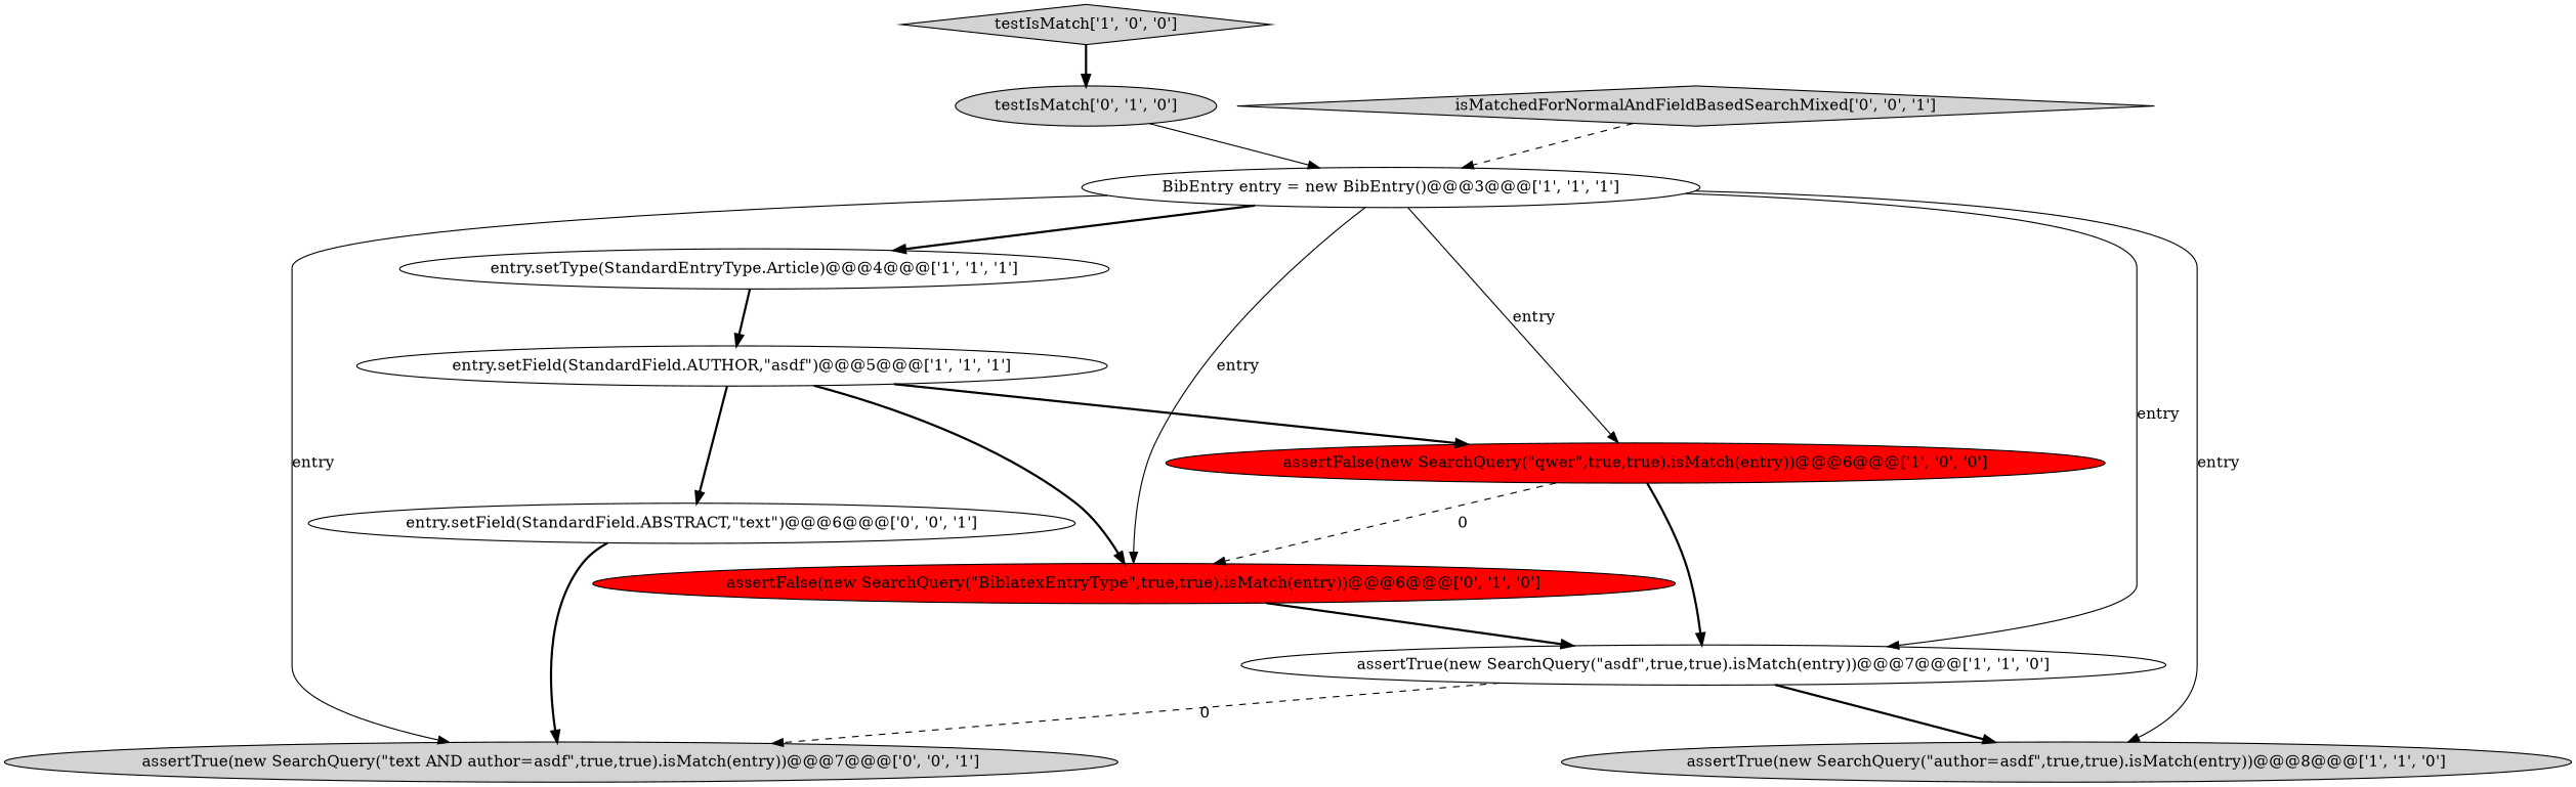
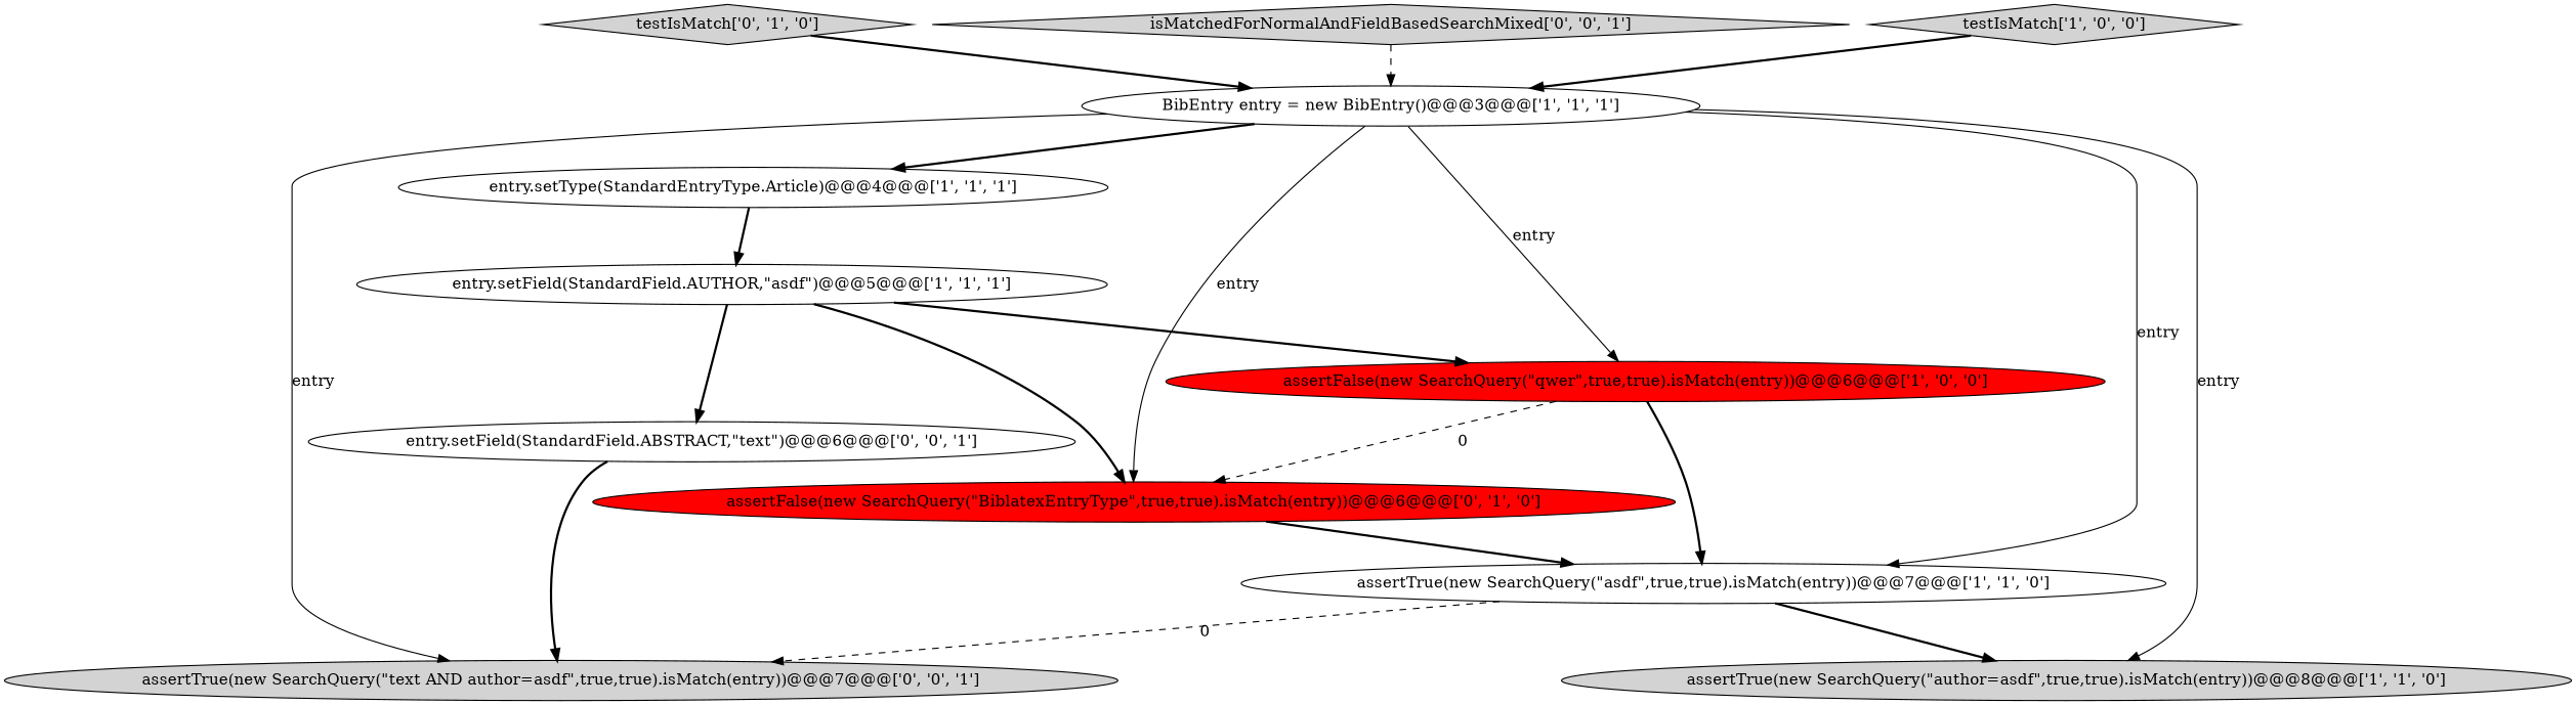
  digraph {
    node [fillcolor=white shape=ellipse style=filled]
    edge [style=bold]
    n1 [label="entry.setField(StandardField.AUTHOR,\"asdf\")@@@5@@@['1', '1', '1']"]
    n2 [fillcolor=red label="assertFalse(new SearchQuery(\"qwer\",true,true).isMatch(entry))@@@6@@@['1', '0', '0']"]
    n3 [label="entry.setField(StandardField.ABSTRACT,\"text\")@@@6@@@['0', '0', '1']"]
    n4 [fillcolor=red label="assertFalse(new SearchQuery(\"BiblatexEntryType\",true,true).isMatch(entry))@@@6@@@['0', '1', '0']"]
    n5 [label="assertTrue(new SearchQuery(\"asdf\",true,true).isMatch(entry))@@@7@@@['1', '1', '0']"]
    n6 [fillcolor=lightgray label="assertTrue(new SearchQuery(\"text AND author=asdf\",true,true).isMatch(entry))@@@7@@@['0', '0', '1']"]
    n7 [fillcolor=lightgray label="assertTrue(new SearchQuery(\"author=asdf\",true,true).isMatch(entry))@@@8@@@['1', '1', '0']"]
-   n8 [fillcolor=lightgray label="testIsMatch['0', '1', '0']"]
+   n8 [fillcolor=lightgray label="testIsMatch['0', '1', '0']" shape=diamond]
    n9 [label="BibEntry entry = new BibEntry()@@@3@@@['1', '1', '1']"]
    n10 [label="entry.setType(StandardEntryType.Article)@@@4@@@['1', '1', '1']"]
    n11 [fillcolor=lightgray label="isMatchedForNormalAndFieldBasedSearchMixed['0', '0', '1']" shape=diamond]
    n12 [fillcolor=lightgray label="testIsMatch['1', '0', '0']" shape=diamond]
    n1 -> n2
    n1 -> n3
    n1 -> n4
    n2 -> n4 [label=0 style=dashed]
    n2 -> n5
    n3 -> n6
    n4 -> n5
    n5 -> n6 [label=0 style=dashed]
    n5 -> n7
-   n8 -> n9 [style=solid]
+   n8 -> n9
    n9 -> n2 [label=entry style=solid]
    n9 -> n4 [label=entry style=solid]
    n9 -> n5 [label=entry style=solid]
    n9 -> n6 [label=entry style=solid]
    n9 -> n7 [label=entry style=solid]
    n9 -> n10
    n10 -> n1
    n11 -> n9 [style=dashed]
-   n12 -> n8
+   n12 -> n9
  }
